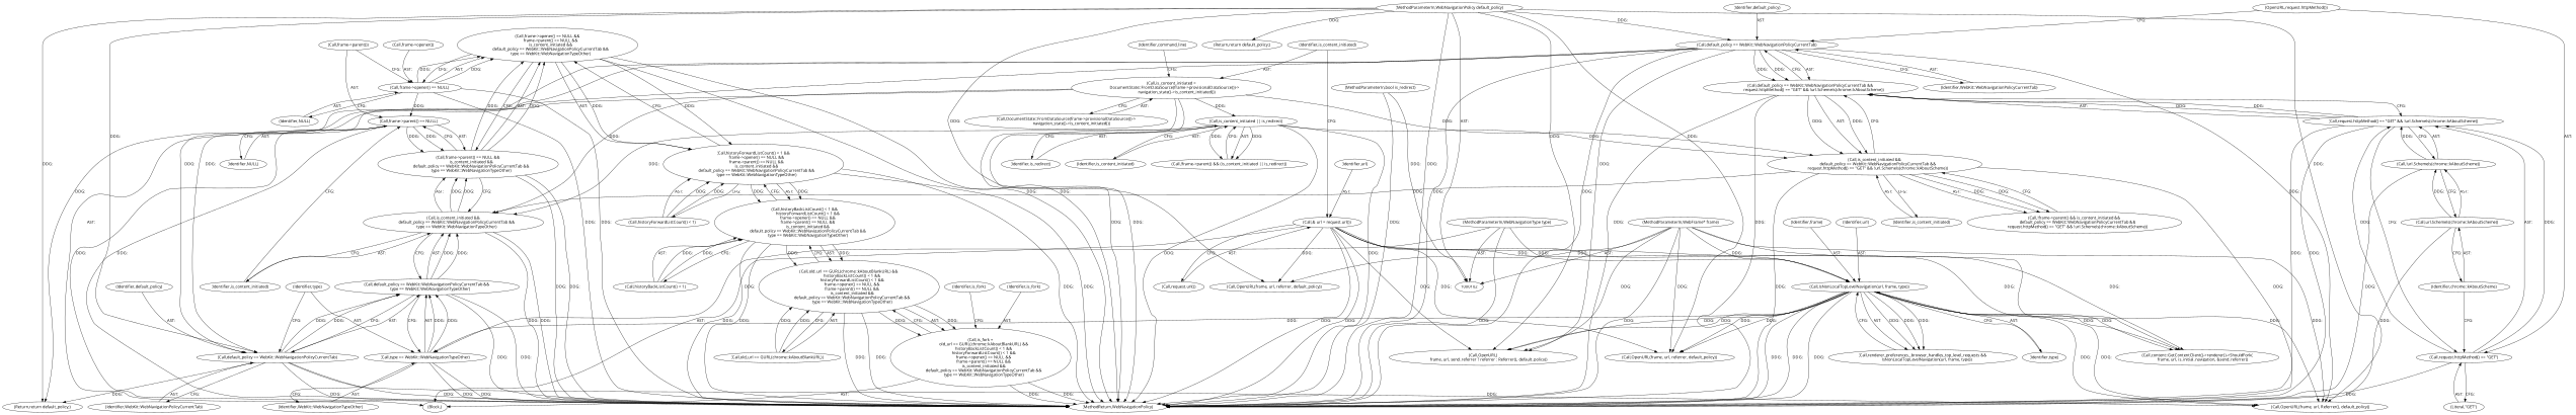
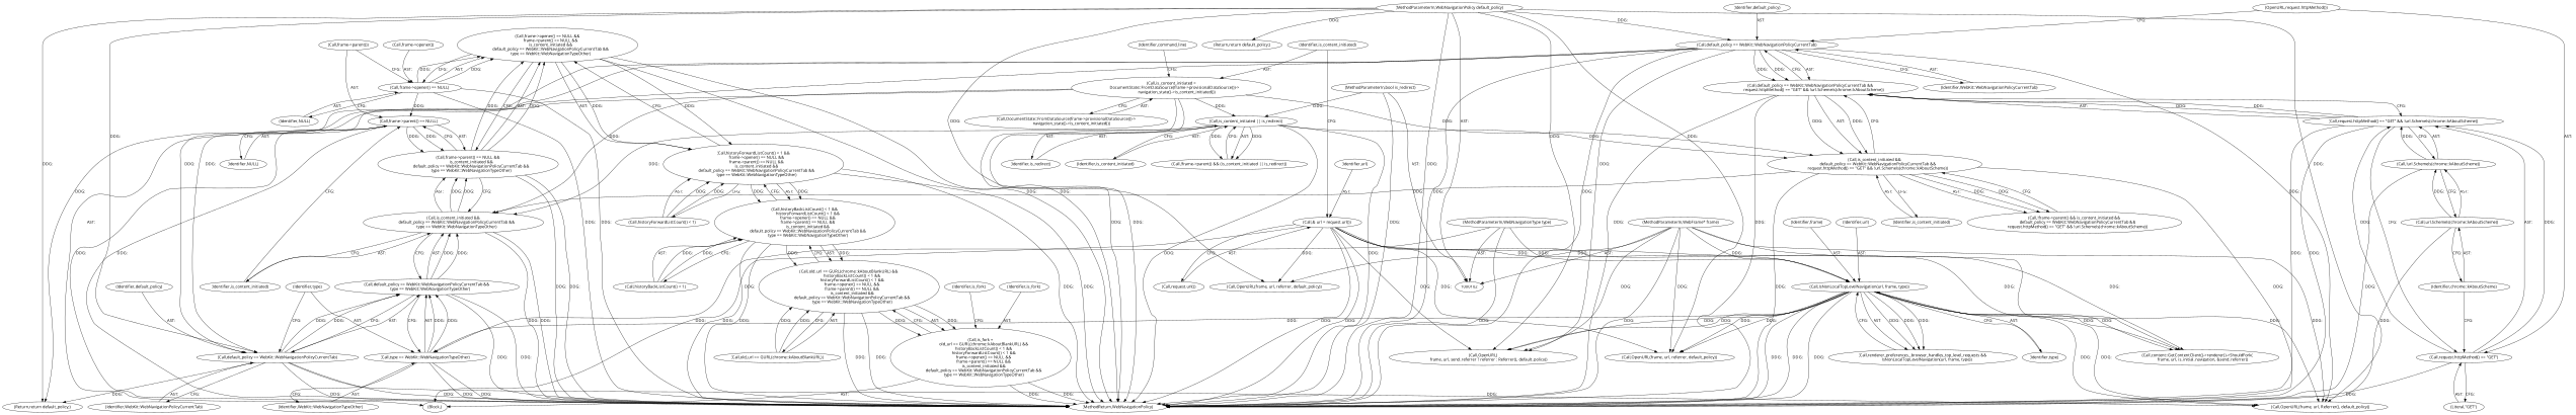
  digraph {
    fontname="Open Sans"
    node [fontname="Open Sans"]
    edge [fontname="Open Sans"]
    n1 [label="(Call,frame->opener() == NULL &&\n      frame->parent() == NULL &&\n      is_content_initiated &&\n      default_policy == WebKit::WebNavigationPolicyCurrentTab &&\n      type == WebKit::WebNavigationTypeOther)"]
    n2 [label="(Call,frame->opener() == NULL)"]
    n3 [label="(Call,frame->parent() == NULL &&\n      is_content_initiated &&\n      default_policy == WebKit::WebNavigationPolicyCurrentTab &&\n      type == WebKit::WebNavigationTypeOther)"]
    n4 [label="(Call,historyForwardListCount() < 1 &&\n      frame->opener() == NULL &&\n      frame->parent() == NULL &&\n      is_content_initiated &&\n      default_policy == WebKit::WebNavigationPolicyCurrentTab &&\n      type == WebKit::WebNavigationTypeOther)"]
    n5 [label="(MethodReturn,WebNavigationPolicy)"]
    n6 [label="(Call,frame->parent() == NULL)"]
    n7 [label="(Identifier,NULL)"]
    n8 [label="(Call,is_content_initiated &&\n      default_policy == WebKit::WebNavigationPolicyCurrentTab &&\n      type == WebKit::WebNavigationTypeOther)"]
    n9 [label="(Call,historyBackListCount() < 1 &&\n      historyForwardListCount() < 1 &&\n      frame->opener() == NULL &&\n      frame->parent() == NULL &&\n      is_content_initiated &&\n      default_policy == WebKit::WebNavigationPolicyCurrentTab &&\n      type == WebKit::WebNavigationTypeOther)"]
    n10 [label="(Call,historyForwardListCount() < 1)"]
    n11 [label="(Identifier,NULL)"]
    n12 [label="(Call,default_policy == WebKit::WebNavigationPolicyCurrentTab &&\n      type == WebKit::WebNavigationTypeOther)"]
    n13 [label="(Identifier,is_content_initiated)"]
    n14 [label="(Call,default_policy == WebKit::WebNavigationPolicyCurrentTab)"]
    n15 [label="(Call,type == WebKit::WebNavigationTypeOther)"]
    n16 [label="(Call,is_content_initiated &&\n      default_policy == WebKit::WebNavigationPolicyCurrentTab &&\n      request.httpMethod() == \"GET\" && !url.SchemeIs(chrome::kAboutScheme))"]
    n17 [label="(Call,default_policy == WebKit::WebNavigationPolicyCurrentTab &&\n      request.httpMethod() == \"GET\" && !url.SchemeIs(chrome::kAboutScheme))"]
    n18 [label="(Call,!frame->parent() && is_content_initiated &&\n      default_policy == WebKit::WebNavigationPolicyCurrentTab &&\n      request.httpMethod() == \"GET\" && !url.SchemeIs(chrome::kAboutScheme))"]
    n19 [label="(Identifier,is_content_initiated)"]
    n20 [label="(Call,default_policy == WebKit::WebNavigationPolicyCurrentTab)"]
    n21 [label="(Call,request.httpMethod() == \"GET\" && !url.SchemeIs(chrome::kAboutScheme))"]
    n22 [label="(Call,is_content_initiated || is_redirect)"]
    n23 [label="(Identifier,is_redirect)"]
    n24 [label="(Identifier,is_content_initiated)"]
    n25 [label="(Call,!frame->parent() && (is_content_initiated || is_redirect))"]
    n26 [label="(Call,is_content_initiated =\n      DocumentState::FromDataSource(frame->provisionalDataSource())->\n          navigation_state()->is_content_initiated())"]
    n27 [label="(Call,DocumentState::FromDataSource(frame->provisionalDataSource())->\n          navigation_state()->is_content_initiated())"]
    n28 [label="(Block,)"]
    n29 [label="(MethodParameterIn,bool is_redirect)"]
    1000102
    n31 [label="(Return,return default_policy;)"]
    n32 [label="(Call,OpenURL(\n          frame, url, send_referrer ? referrer : Referrer(), default_policy))"]
    n33 [label="(Identifier,WebKit::WebNavigationPolicyCurrentTab)"]
    n34 [label="(Call,OpenURL(frame, url, Referrer(), default_policy))"]
    n35 [label="(Call,request.httpMethod() == \"GET\")"]
    n36 [label="(Call,!url.SchemeIs(chrome::kAboutScheme))"]
    n37 [label="(Identifier,WebKit::WebNavigationPolicyCurrentTab)"]
    n38 [label="(MethodParameterIn,WebNavigationPolicy default_policy)"]
    n39 [label="(Call,OpenURL(frame, url, referrer, default_policy))"]
    n40 [label="(Call,OpenURL(frame, url, referrer, default_policy))"]
    n41 [label="(Return,return default_policy;)"]
    n42 [label="(Literal,\"GET\")"]
    n43 [label="(Call,url.SchemeIs(chrome::kAboutScheme))"]
    n44 [label="(Identifier,chrome::kAboutScheme)"]
    n45 [label="(Identifier,WebKit::WebNavigationTypeOther)"]
    n46 [label="(Call,IsNonLocalTopLevelNavigation(url, frame, type))"]
    n47 [label="(Call,renderer_preferences_.browser_handles_top_level_requests &&\n        IsNonLocalTopLevelNavigation(url, frame, type))"]
    n48 [label="(Identifier,type)"]
    n49 [label="(Call,content::GetContentClient()->renderer()->ShouldFork(\n          frame, url, is_initial_navigation, &send_referrer))"]
    n50 [label="(Call,& url = request.url())"]
    n51 [label="(Call,request.url())"]
    n52 [label="(MethodParameterIn,WebFrame* frame)"]
    n53 [label="(MethodParameterIn,WebNavigationType type)"]
    n54 [label="(Call,old_url == GURL(chrome::kAboutBlankURL) &&\n      historyBackListCount() < 1 &&\n      historyForwardListCount() < 1 &&\n      frame->opener() == NULL &&\n      frame->parent() == NULL &&\n      is_content_initiated &&\n      default_policy == WebKit::WebNavigationPolicyCurrentTab &&\n      type == WebKit::WebNavigationTypeOther)"]
    n55 [label="(Call,historyBackListCount() < 1)"]
    n56 [label="(Call,is_fork =\n      old_url == GURL(chrome::kAboutBlankURL) &&\n      historyBackListCount() < 1 &&\n      historyForwardListCount() < 1 &&\n      frame->opener() == NULL &&\n      frame->parent() == NULL &&\n      is_content_initiated &&\n      default_policy == WebKit::WebNavigationPolicyCurrentTab &&\n      type == WebKit::WebNavigationTypeOther)"]
    n57 [label="(Call,old_url == GURL(chrome::kAboutBlankURL))"]
    n58 [label="(Identifier,default_policy)"]
    n59 [label="(Identifier,is_fork)"]
    n60 [label="(Call,frame->opener())"]
    n61 [label="(Identifier,is_fork)"]
    n62 [label="(Identifier,frame)"]
    n63 [label="(Identifier,default_policy)"]
    n64 [label="(Identifier,url)"]
    n65 [label="(Identifier,type)"]
    n66 [label="(Identifier,command_line)"]
    n67 [label="(Identifier,is_content_initiated)"]
    n68 [label="(Call,frame->parent())"]
    n69 [label="(Identifier,url)"]
    n70 [label="(OpenURL,request.httpMethod())"]
    n1 -> n2 [label="CFG: "]
    n1 -> n3 [label="CFG: "]
    n1 -> n4 [label="AST: "]
    n1 -> n4 [label="DDG: "]
    n1 -> n4 [label="DDG: "]
    n1 -> n5 [label="DDG: "]
    n1 -> n5 [label="DDG: "]
    n2 -> n1 [label="AST: "]
    n2 -> n1 [label="DDG: "]
    n2 -> n1 [label="DDG: "]
    n2 -> n5 [label="DDG: "]
    n2 -> n5 [label="DDG: "]
    n2 -> n6 [label="DDG: "]
    n2 -> n7 [label="CFG: "]
    n3 -> n1 [label="AST: "]
    n3 -> n1 [label="DDG: "]
    n3 -> n1 [label="DDG: "]
    n3 -> n5 [label="DDG: "]
    n3 -> n5 [label="DDG: "]
    n3 -> n6 [label="CFG: "]
    n3 -> n8 [label="CFG: "]
    n4 -> n1 [label="CFG: "]
    n4 -> n5 [label="DDG: "]
    n4 -> n5 [label="DDG: "]
    n4 -> n9 [label="AST: "]
    n4 -> n9 [label="DDG: "]
    n4 -> n9 [label="DDG: "]
    n4 -> n10 [label="CFG: "]
    n6 -> n3 [label="AST: "]
    n6 -> n3 [label="DDG: "]
    n6 -> n3 [label="DDG: "]
    n6 -> n5 [label="DDG: "]
    n6 -> n5 [label="DDG: "]
    n6 -> n11 [label="CFG: "]
    n7 -> n2 [label="AST: "]
    n8 -> n3 [label="AST: "]
    n8 -> n3 [label="DDG: "]
    n8 -> n3 [label="DDG: "]
    n8 -> n5 [label="DDG: "]
    n8 -> n5 [label="DDG: "]
    n8 -> n12 [label="CFG: "]
    n8 -> n13 [label="CFG: "]
    n9 -> n4 [label="CFG: "]
    n9 -> n5 [label="DDG: "]
    n9 -> n5 [label="DDG: "]
    n9 -> n54 [label="AST: "]
    n9 -> n54 [label="DDG: "]
    n9 -> n54 [label="DDG: "]
    n9 -> n55 [label="CFG: "]
    n10 -> n4 [label="AST: "]
    n10 -> n4 [label="DDG: "]
    n10 -> n4 [label="DDG: "]
    n11 -> n6 [label="AST: "]
    n12 -> n5 [label="DDG: "]
    n12 -> n5 [label="DDG: "]
    n12 -> n8 [label="AST: "]
    n12 -> n8 [label="DDG: "]
    n12 -> n8 [label="DDG: "]
    n12 -> n14 [label="CFG: "]
    n12 -> n15 [label="CFG: "]
    n13 -> n6 [label="CFG: "]
    n13 -> n8 [label="AST: "]
    n14 -> n5 [label="DDG: "]
    n14 -> n5 [label="DDG: "]
    n14 -> n12 [label="AST: "]
    n14 -> n12 [label="DDG: "]
    n14 -> n12 [label="DDG: "]
    n14 -> n31 [label="DDG: "]
    n14 -> n34 [label="DDG: "]
    n14 -> n37 [label="CFG: "]
    n15 -> n5 [label="DDG: "]
    n15 -> n5 [label="DDG: "]
    n15 -> n12 [label="AST: "]
    n15 -> n12 [label="DDG: "]
    n15 -> n12 [label="DDG: "]
    n15 -> n45 [label="CFG: "]
    n16 -> n5 [label="DDG: "]
    n16 -> n5 [label="DDG: "]
    n16 -> n8 [label="DDG: "]
    n16 -> n17 [label="CFG: "]
    n16 -> n18 [label="AST: "]
    n16 -> n18 [label="DDG: "]
    n16 -> n18 [label="DDG: "]
    n16 -> n19 [label="CFG: "]
    n17 -> n5 [label="DDG: "]
    n17 -> n5 [label="DDG: "]
    n17 -> n16 [label="AST: "]
    n17 -> n16 [label="DDG: "]
    n17 -> n16 [label="DDG: "]
    n17 -> n20 [label="CFG: "]
    n17 -> n21 [label="CFG: "]
    n18 -> n16 [label="CFG: "]
    n19 -> n16 [label="AST: "]
    n20 -> n5 [label="DDG: "]
    n20 -> n5 [label="DDG: "]
    n20 -> n14 [label="DDG: "]
    n20 -> n14 [label="DDG: "]
    n20 -> n17 [label="AST: "]
    n20 -> n17 [label="DDG: "]
    n20 -> n17 [label="DDG: "]
    n20 -> n31 [label="DDG: "]
    n20 -> n32 [label="DDG: "]
    n20 -> n33 [label="CFG: "]
    n20 -> n34 [label="DDG: "]
    n21 -> n5 [label="DDG: "]
    n21 -> n5 [label="DDG: "]
    n21 -> n17 [label="AST: "]
    n21 -> n17 [label="DDG: "]
    n21 -> n17 [label="DDG: "]
    n21 -> n35 [label="CFG: "]
    n21 -> n36 [label="CFG: "]
    n22 -> n5 [label="DDG: "]
    n22 -> n5 [label="DDG: "]
    n22 -> n8 [label="DDG: "]
    n22 -> n16 [label="DDG: "]
-   n22 -> n23 [label="CFG: "]
+   n22 -> n23 [label="AST: "]
    n22 -> n24 [label="CFG: "]
    n22 -> n25 [label="AST: "]
    n22 -> n25 [label="DDG: "]
    n22 -> n25 [label="DDG: "]
    n23 -> n22 [label="AST: "]
    n24 -> n22 [label="AST: "]
    n25 -> n22 [label="CFG: "]
    n26 -> n5 [label="DDG: "]
    n26 -> n5 [label="DDG: "]
    n26 -> n8 [label="DDG: "]
    n26 -> n16 [label="DDG: "]
    n26 -> n22 [label="DDG: "]
    n26 -> n27 [label="CFG: "]
    n26 -> n28 [label="AST: "]
    n27 -> n26 [label="AST: "]
    n29 -> n5 [label="DDG: "]
-   n29 -> 1000102 [label="DDG: "]
+   n29 -> n22 [label="DDG: "]
+   n29 -> 1000102 [label="AST: "]
    n33 -> n20 [label="AST: "]
    n35 -> n5 [label="DDG: "]
    n35 -> n21 [label="AST: "]
    n35 -> n21 [label="DDG: "]
    n35 -> n21 [label="DDG: "]
    n35 -> n42 [label="CFG: "]
    n36 -> n5 [label="DDG: "]
    n36 -> n21 [label="AST: "]
    n36 -> n21 [label="DDG: "]
    n36 -> n43 [label="CFG: "]
    n37 -> n14 [label="AST: "]
    n38 -> n5 [label="DDG: "]
    n38 -> n14 [label="DDG: "]
    n38 -> n20 [label="DDG: "]
    n38 -> 1000102 [label="AST: "]
    n38 -> n31 [label="DDG: "]
    n38 -> n32 [label="DDG: "]
    n38 -> n34 [label="DDG: "]
    n38 -> n39 [label="DDG: "]
    n38 -> n40 [label="DDG: "]
    n38 -> n41 [label="DDG: "]
    n42 -> n35 [label="AST: "]
    n43 -> n5 [label="DDG: "]
    n43 -> n36 [label="AST: "]
    n43 -> n36 [label="DDG: "]
    n43 -> n44 [label="CFG: "]
    n44 -> n35 [label="CFG: "]
    n44 -> n43 [label="AST: "]
    n45 -> n15 [label="AST: "]
    n46 -> n5 [label="DDG: "]
    n46 -> n5 [label="DDG: "]
    n46 -> n5 [label="DDG: "]
    n46 -> n15 [label="DDG: "]
    n46 -> n32 [label="DDG: "]
    n46 -> n32 [label="DDG: "]
    n46 -> n34 [label="DDG: "]
    n46 -> n34 [label="DDG: "]
    n46 -> n39 [label="DDG: "]
    n46 -> n39 [label="DDG: "]
    n46 -> n47 [label="AST: "]
    n46 -> n47 [label="DDG: "]
    n46 -> n47 [label="DDG: "]
    n46 -> n47 [label="DDG: "]
    n46 -> n48 [label="CFG: "]
    n46 -> n49 [label="DDG: "]
    n46 -> n49 [label="DDG: "]
    n47 -> n46 [label="CFG: "]
    n48 -> n46 [label="AST: "]
    n50 -> n5 [label="DDG: "]
    n50 -> n5 [label="DDG: "]
-   n50 -> n28 [label="AST: "]
+   n50 -> n28 [label="DDG: "]
    n50 -> n32 [label="DDG: "]
    n50 -> n34 [label="DDG: "]
    n50 -> n39 [label="DDG: "]
    n50 -> n40 [label="DDG: "]
    n50 -> n46 [label="DDG: "]
    n50 -> n49 [label="DDG: "]
    n50 -> n51 [label="CFG: "]
    n51 -> n50 [label="AST: "]
    n52 -> n5 [label="DDG: "]
    n52 -> 1000102 [label="AST: "]
    n52 -> n32 [label="DDG: "]
    n52 -> n34 [label="DDG: "]
    n52 -> n39 [label="DDG: "]
    n52 -> n40 [label="DDG: "]
    n52 -> n46 [label="DDG: "]
    n52 -> n49 [label="DDG: "]
    n53 -> n5 [label="DDG: "]
    n53 -> n15 [label="DDG: "]
    n53 -> 1000102 [label="AST: "]
    n53 -> n46 [label="DDG: "]
    n54 -> n5 [label="DDG: "]
    n54 -> n5 [label="DDG: "]
    n54 -> n9 [label="CFG: "]
    n54 -> n56 [label="AST: "]
    n54 -> n56 [label="DDG: "]
    n54 -> n56 [label="DDG: "]
    n54 -> n57 [label="CFG: "]
    n55 -> n9 [label="AST: "]
    n55 -> n9 [label="DDG: "]
    n55 -> n9 [label="DDG: "]
    n56 -> n5 [label="DDG: "]
    n56 -> n5 [label="DDG: "]
    n56 -> n28 [label="AST: "]
    n56 -> n54 [label="CFG: "]
    n57 -> n54 [label="AST: "]
    n57 -> n54 [label="DDG: "]
    n57 -> n54 [label="DDG: "]
    n58 -> n14 [label="AST: "]
    n59 -> n56 [label="CFG: "]
    n60 -> n2 [label="AST: "]
    n61 -> n56 [label="AST: "]
    n62 -> n46 [label="AST: "]
    n63 -> n20 [label="AST: "]
    n64 -> n50 [label="AST: "]
    n65 -> n14 [label="CFG: "]
    n65 -> n15 [label="AST: "]
    n66 -> n26 [label="CFG: "]
    n67 -> n26 [label="AST: "]
    n67 -> n50 [label="CFG: "]
    n68 -> n2 [label="CFG: "]
    n68 -> n6 [label="AST: "]
    n69 -> n46 [label="AST: "]
    n70 -> n20 [label="CFG: "]
    n70 -> n35 [label="AST: "]
  }
